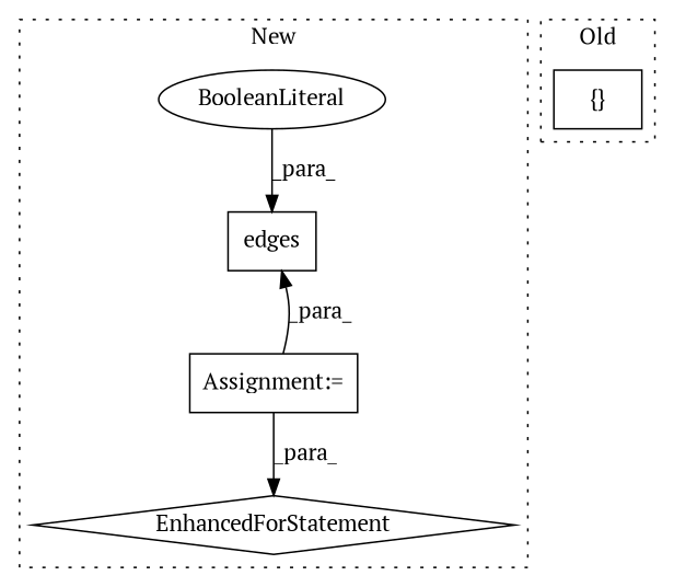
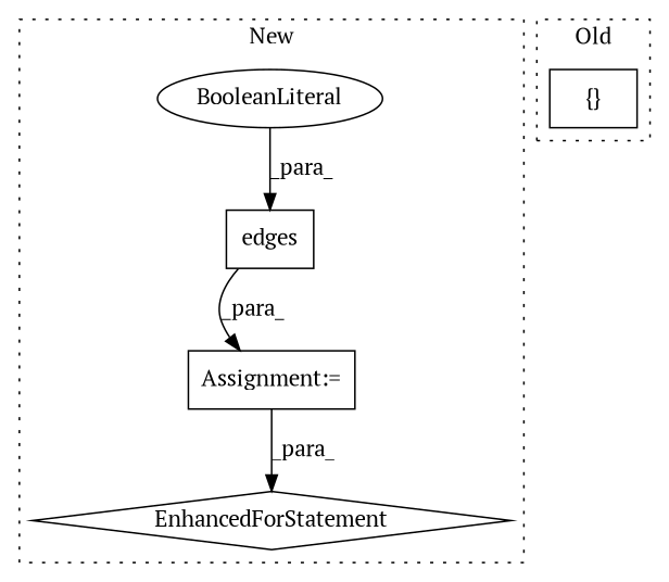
  digraph {
    fontname="PT Serif"
    node [fontname="PT Serif" l="85,2" s="4315,4431" shape=box]
    edge [fontname="PT Serif"]
    n1 [a=32 l="6,1" label=edges s="4415,4430"]
    n2 [a=70 label=EnhancedForStatement shape=diamond]
    n3 [a=9 l=4 label=BooleanLiteral s=4426 shape=ellipse]
    n4 [a=7 label="Assignment:="]
    n5 [a=4 l="6,2" label="{}" s="1294,1403"]
    subgraph cluster_1 {
      label=New
      style=dotted
      n1
      n2
      n3
      n4
    }
    subgraph cluster_2 {
      label=Old
      style=dotted
      n5
    }
-   n4 -> n1 [label=_para_]
+   n1 -> n4 [label=_para_]
    n3 -> n1 [label=_para_]
    n4 -> n2 [label=_para_]
  }
